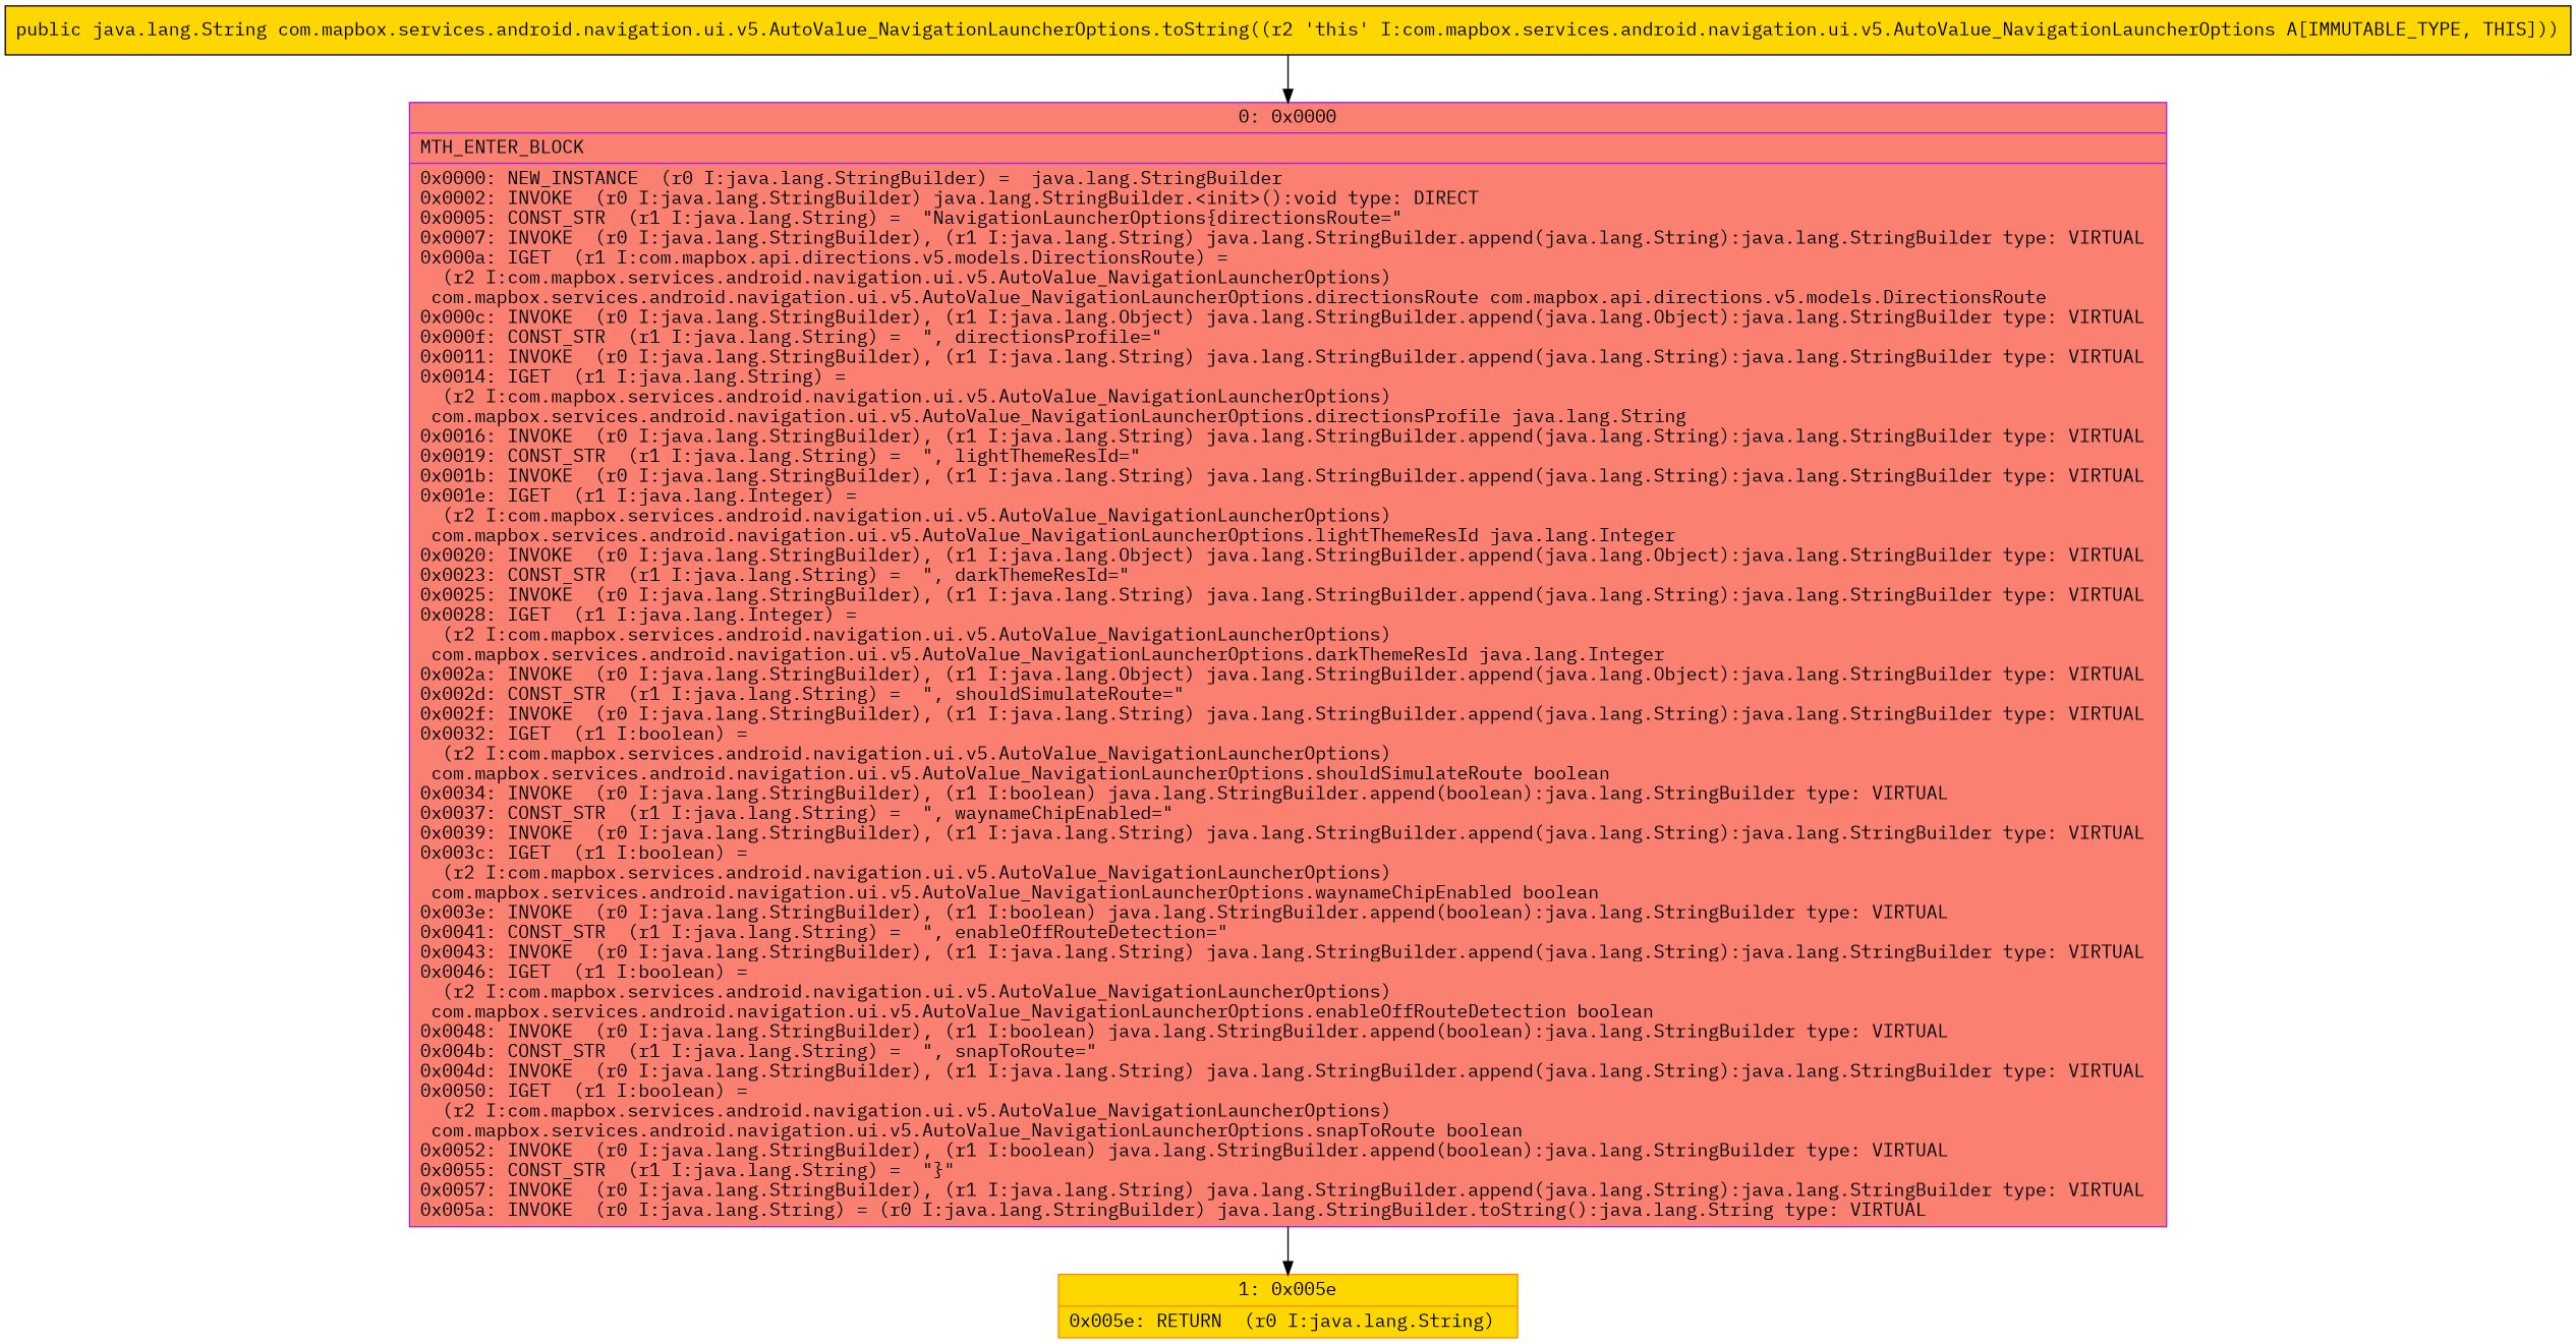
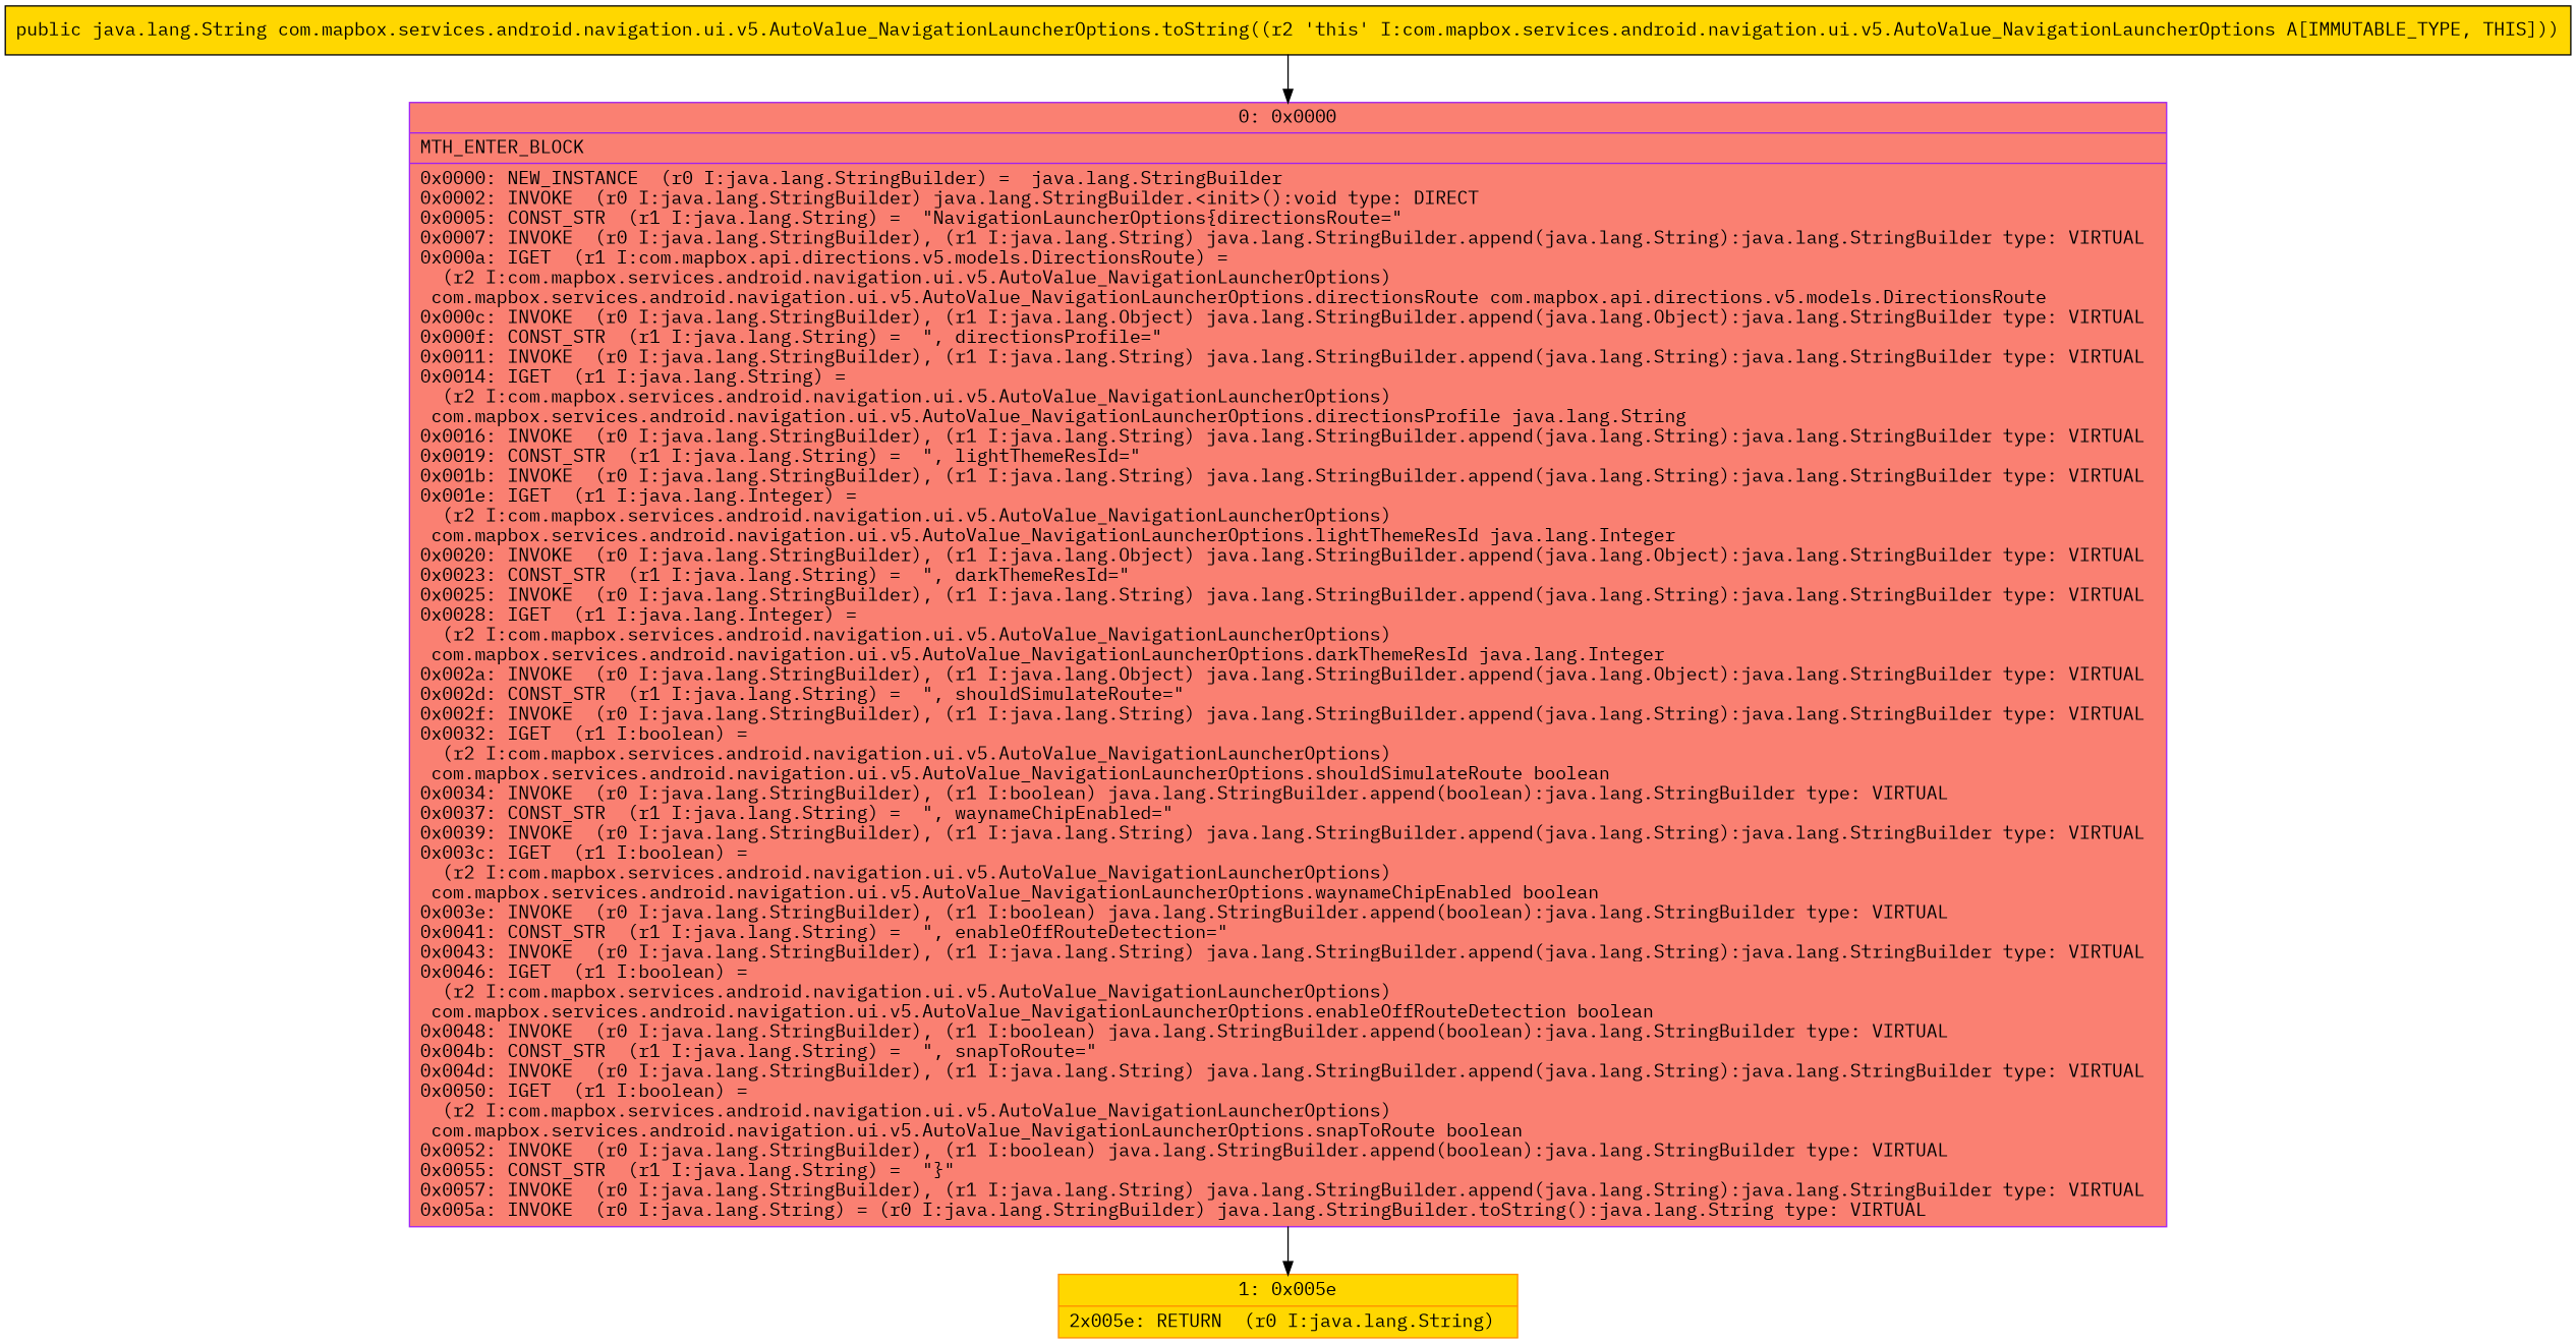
  digraph {
    fontname="IBM Plex Mono"
    node [shape=record style=filled fillcolor=gold fontname="IBM Plex Mono"]
    edge [fontname="IBM Plex Mono"]
    n1 [label="{0\:\ 0x0000|MTH_ENTER_BLOCK\l|0x0000: NEW_INSTANCE  (r0 I:java.lang.StringBuilder) =  java.lang.StringBuilder \l0x0002: INVOKE  (r0 I:java.lang.StringBuilder) java.lang.StringBuilder.\<init\>():void type: DIRECT \l0x0005: CONST_STR  (r1 I:java.lang.String) =  \"NavigationLauncherOptions\{directionsRoute=\" \l0x0007: INVOKE  (r0 I:java.lang.StringBuilder), (r1 I:java.lang.String) java.lang.StringBuilder.append(java.lang.String):java.lang.StringBuilder type: VIRTUAL \l0x000a: IGET  (r1 I:com.mapbox.api.directions.v5.models.DirectionsRoute) = \l  (r2 I:com.mapbox.services.android.navigation.ui.v5.AutoValue_NavigationLauncherOptions)\l com.mapbox.services.android.navigation.ui.v5.AutoValue_NavigationLauncherOptions.directionsRoute com.mapbox.api.directions.v5.models.DirectionsRoute \l0x000c: INVOKE  (r0 I:java.lang.StringBuilder), (r1 I:java.lang.Object) java.lang.StringBuilder.append(java.lang.Object):java.lang.StringBuilder type: VIRTUAL \l0x000f: CONST_STR  (r1 I:java.lang.String) =  \", directionsProfile=\" \l0x0011: INVOKE  (r0 I:java.lang.StringBuilder), (r1 I:java.lang.String) java.lang.StringBuilder.append(java.lang.String):java.lang.StringBuilder type: VIRTUAL \l0x0014: IGET  (r1 I:java.lang.String) = \l  (r2 I:com.mapbox.services.android.navigation.ui.v5.AutoValue_NavigationLauncherOptions)\l com.mapbox.services.android.navigation.ui.v5.AutoValue_NavigationLauncherOptions.directionsProfile java.lang.String \l0x0016: INVOKE  (r0 I:java.lang.StringBuilder), (r1 I:java.lang.String) java.lang.StringBuilder.append(java.lang.String):java.lang.StringBuilder type: VIRTUAL \l0x0019: CONST_STR  (r1 I:java.lang.String) =  \", lightThemeResId=\" \l0x001b: INVOKE  (r0 I:java.lang.StringBuilder), (r1 I:java.lang.String) java.lang.StringBuilder.append(java.lang.String):java.lang.StringBuilder type: VIRTUAL \l0x001e: IGET  (r1 I:java.lang.Integer) = \l  (r2 I:com.mapbox.services.android.navigation.ui.v5.AutoValue_NavigationLauncherOptions)\l com.mapbox.services.android.navigation.ui.v5.AutoValue_NavigationLauncherOptions.lightThemeResId java.lang.Integer \l0x0020: INVOKE  (r0 I:java.lang.StringBuilder), (r1 I:java.lang.Object) java.lang.StringBuilder.append(java.lang.Object):java.lang.StringBuilder type: VIRTUAL \l0x0023: CONST_STR  (r1 I:java.lang.String) =  \", darkThemeResId=\" \l0x0025: INVOKE  (r0 I:java.lang.StringBuilder), (r1 I:java.lang.String) java.lang.StringBuilder.append(java.lang.String):java.lang.StringBuilder type: VIRTUAL \l0x0028: IGET  (r1 I:java.lang.Integer) = \l  (r2 I:com.mapbox.services.android.navigation.ui.v5.AutoValue_NavigationLauncherOptions)\l com.mapbox.services.android.navigation.ui.v5.AutoValue_NavigationLauncherOptions.darkThemeResId java.lang.Integer \l0x002a: INVOKE  (r0 I:java.lang.StringBuilder), (r1 I:java.lang.Object) java.lang.StringBuilder.append(java.lang.Object):java.lang.StringBuilder type: VIRTUAL \l0x002d: CONST_STR  (r1 I:java.lang.String) =  \", shouldSimulateRoute=\" \l0x002f: INVOKE  (r0 I:java.lang.StringBuilder), (r1 I:java.lang.String) java.lang.StringBuilder.append(java.lang.String):java.lang.StringBuilder type: VIRTUAL \l0x0032: IGET  (r1 I:boolean) = \l  (r2 I:com.mapbox.services.android.navigation.ui.v5.AutoValue_NavigationLauncherOptions)\l com.mapbox.services.android.navigation.ui.v5.AutoValue_NavigationLauncherOptions.shouldSimulateRoute boolean \l0x0034: INVOKE  (r0 I:java.lang.StringBuilder), (r1 I:boolean) java.lang.StringBuilder.append(boolean):java.lang.StringBuilder type: VIRTUAL \l0x0037: CONST_STR  (r1 I:java.lang.String) =  \", waynameChipEnabled=\" \l0x0039: INVOKE  (r0 I:java.lang.StringBuilder), (r1 I:java.lang.String) java.lang.StringBuilder.append(java.lang.String):java.lang.StringBuilder type: VIRTUAL \l0x003c: IGET  (r1 I:boolean) = \l  (r2 I:com.mapbox.services.android.navigation.ui.v5.AutoValue_NavigationLauncherOptions)\l com.mapbox.services.android.navigation.ui.v5.AutoValue_NavigationLauncherOptions.waynameChipEnabled boolean \l0x003e: INVOKE  (r0 I:java.lang.StringBuilder), (r1 I:boolean) java.lang.StringBuilder.append(boolean):java.lang.StringBuilder type: VIRTUAL \l0x0041: CONST_STR  (r1 I:java.lang.String) =  \", enableOffRouteDetection=\" \l0x0043: INVOKE  (r0 I:java.lang.StringBuilder), (r1 I:java.lang.String) java.lang.StringBuilder.append(java.lang.String):java.lang.StringBuilder type: VIRTUAL \l0x0046: IGET  (r1 I:boolean) = \l  (r2 I:com.mapbox.services.android.navigation.ui.v5.AutoValue_NavigationLauncherOptions)\l com.mapbox.services.android.navigation.ui.v5.AutoValue_NavigationLauncherOptions.enableOffRouteDetection boolean \l0x0048: INVOKE  (r0 I:java.lang.StringBuilder), (r1 I:boolean) java.lang.StringBuilder.append(boolean):java.lang.StringBuilder type: VIRTUAL \l0x004b: CONST_STR  (r1 I:java.lang.String) =  \", snapToRoute=\" \l0x004d: INVOKE  (r0 I:java.lang.StringBuilder), (r1 I:java.lang.String) java.lang.StringBuilder.append(java.lang.String):java.lang.StringBuilder type: VIRTUAL \l0x0050: IGET  (r1 I:boolean) = \l  (r2 I:com.mapbox.services.android.navigation.ui.v5.AutoValue_NavigationLauncherOptions)\l com.mapbox.services.android.navigation.ui.v5.AutoValue_NavigationLauncherOptions.snapToRoute boolean \l0x0052: INVOKE  (r0 I:java.lang.StringBuilder), (r1 I:boolean) java.lang.StringBuilder.append(boolean):java.lang.StringBuilder type: VIRTUAL \l0x0055: CONST_STR  (r1 I:java.lang.String) =  \"\}\" \l0x0057: INVOKE  (r0 I:java.lang.StringBuilder), (r1 I:java.lang.String) java.lang.StringBuilder.append(java.lang.String):java.lang.StringBuilder type: VIRTUAL \l0x005a: INVOKE  (r0 I:java.lang.String) = (r0 I:java.lang.StringBuilder) java.lang.StringBuilder.toString():java.lang.String type: VIRTUAL \l}" fillcolor=salmon color=purple]
-   n2 [label="{1\:\ 0x005e|0x005e: RETURN  (r0 I:java.lang.String) \l}" color=darkorange]
+   n2 [label="{1\:\ 0x005e|2x005e: RETURN  (r0 I:java.lang.String) \l}" color=darkorange]
    n3 [label="{public java.lang.String com.mapbox.services.android.navigation.ui.v5.AutoValue_NavigationLauncherOptions.toString((r2 'this' I:com.mapbox.services.android.navigation.ui.v5.AutoValue_NavigationLauncherOptions A[IMMUTABLE_TYPE, THIS])) }" color=black]
    n1 -> n2
    n3 -> n1
  }
